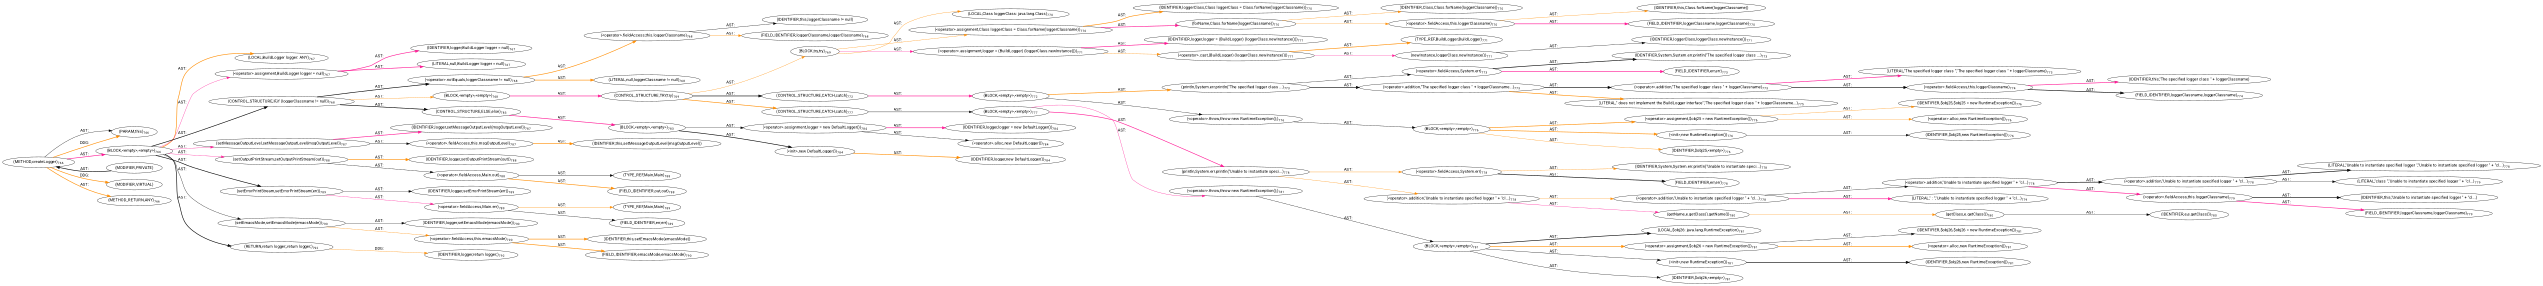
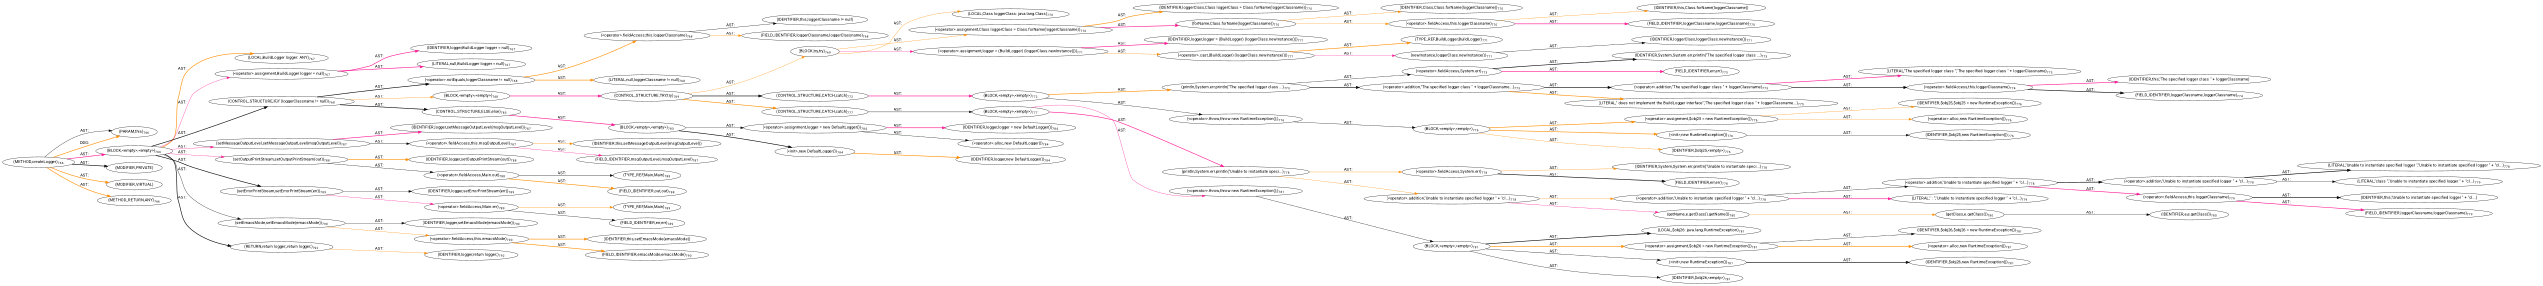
  digraph {
    fontname=Roboto
    rankdir=LR
    node [fontname=Roboto]
    edge [color=black fontname=Roboto style=bold]
    n1 [label=<(METHOD,createLogger)<SUB>766</SUB>>]
    n2 [label=<(PARAM,this)<SUB>766</SUB>>]
    n3 [label=<(BLOCK,&lt;empty&gt;,&lt;empty&gt;)<SUB>766</SUB>>]
    n4 [label=<(MODIFIER,PRIVATE)>]
    n5 [label=<(MODIFIER,VIRTUAL)>]
    n6 [label=<(METHOD_RETURN,ANY)<SUB>766</SUB>>]
    n7 [label=<(LOCAL,BuildLogger logger: ANY)<SUB>767</SUB>>]
    n8 [label=<(&lt;operator&gt;.assignment,BuildLogger logger = null)<SUB>767</SUB>>]
    n9 [label=<(CONTROL_STRUCTURE,IF,if (loggerClassname != null))<SUB>768</SUB>>]
    n10 [label=<(setMessageOutputLevel,setMessageOutputLevel(msgOutputLevel))<SUB>787</SUB>>]
    n11 [label=<(setOutputPrintStream,setOutputPrintStream(out))<SUB>788</SUB>>]
    n12 [label=<(setErrorPrintStream,setErrorPrintStream(err))<SUB>789</SUB>>]
    n13 [label=<(setEmacsMode,setEmacsMode(emacsMode))<SUB>790</SUB>>]
    n14 [label=<(RETURN,return logger;,return logger;)<SUB>792</SUB>>]
    n15 [label=<(IDENTIFIER,logger,BuildLogger logger = null)<SUB>767</SUB>>]
    n16 [label=<(LITERAL,null,BuildLogger logger = null)<SUB>767</SUB>>]
    n17 [label=<(&lt;operator&gt;.notEquals,loggerClassname != null)<SUB>768</SUB>>]
    n18 [label=<(BLOCK,&lt;empty&gt;,&lt;empty&gt;)<SUB>768</SUB>>]
    n19 [label=<(CONTROL_STRUCTURE,ELSE,else)<SUB>783</SUB>>]
    n20 [label=<(IDENTIFIER,logger,setMessageOutputLevel(msgOutputLevel))<SUB>787</SUB>>]
    n21 [label=<(&lt;operator&gt;.fieldAccess,this.msgOutputLevel)<SUB>787</SUB>>]
    n22 [label=<(IDENTIFIER,logger,setOutputPrintStream(out))<SUB>788</SUB>>]
    n23 [label=<(&lt;operator&gt;.fieldAccess,Main.out)<SUB>788</SUB>>]
    n24 [label=<(IDENTIFIER,logger,setErrorPrintStream(err))<SUB>789</SUB>>]
    n25 [label=<(&lt;operator&gt;.fieldAccess,Main.err)<SUB>789</SUB>>]
    n26 [label=<(IDENTIFIER,logger,setEmacsMode(emacsMode))<SUB>790</SUB>>]
    n27 [label=<(&lt;operator&gt;.fieldAccess,this.emacsMode)<SUB>790</SUB>>]
    n28 [label=<(IDENTIFIER,logger,return logger;)<SUB>792</SUB>>]
    n29 [label=<(&lt;operator&gt;.fieldAccess,this.loggerClassname)<SUB>768</SUB>>]
    n30 [label=<(LITERAL,null,loggerClassname != null)<SUB>768</SUB>>]
    n31 [label=<(CONTROL_STRUCTURE,TRY,try)<SUB>769</SUB>>]
    n32 [label=<(BLOCK,&lt;empty&gt;,&lt;empty&gt;)<SUB>783</SUB>>]
    n33 [label=<(IDENTIFIER,this,loggerClassname != null)>]
    n34 [label=<(FIELD_IDENTIFIER,loggerClassname,loggerClassname)<SUB>768</SUB>>]
    n35 [label=<(BLOCK,try,try)<SUB>769</SUB>>]
    n36 [label=<(CONTROL_STRUCTURE,CATCH,catch)<SUB>772</SUB>>]
    n37 [label=<(CONTROL_STRUCTURE,CATCH,catch)<SUB>777</SUB>>]
    n38 [label=<(LOCAL,Class loggerClass: java.lang.Class)<SUB>770</SUB>>]
    n39 [label=<(&lt;operator&gt;.assignment,Class loggerClass = Class.forName(loggerClassname))<SUB>770</SUB>>]
    n40 [label=<(&lt;operator&gt;.assignment,logger = (BuildLogger) (loggerClass.newInstance()))<SUB>771</SUB>>]
    n41 [label=<(BLOCK,&lt;empty&gt;,&lt;empty&gt;)<SUB>772</SUB>>]
    n42 [label=<(BLOCK,&lt;empty&gt;,&lt;empty&gt;)<SUB>777</SUB>>]
    n43 [label=<(IDENTIFIER,loggerClass,Class loggerClass = Class.forName(loggerClassname))<SUB>770</SUB>>]
    n44 [label=<(forName,Class.forName(loggerClassname))<SUB>770</SUB>>]
    n45 [label=<(IDENTIFIER,logger,logger = (BuildLogger) (loggerClass.newInstance()))<SUB>771</SUB>>]
    n46 [label=<(&lt;operator&gt;.cast,(BuildLogger) (loggerClass.newInstance()))<SUB>771</SUB>>]
    n47 [label=<(IDENTIFIER,Class,Class.forName(loggerClassname))<SUB>770</SUB>>]
    n48 [label=<(&lt;operator&gt;.fieldAccess,this.loggerClassname)<SUB>770</SUB>>]
    n49 [label=<(IDENTIFIER,this,Class.forName(loggerClassname))>]
    n50 [label=<(FIELD_IDENTIFIER,loggerClassname,loggerClassname)<SUB>770</SUB>>]
    n51 [label=<(TYPE_REF,BuildLogger,BuildLogger)<SUB>771</SUB>>]
    n52 [label=<(newInstance,loggerClass.newInstance())<SUB>771</SUB>>]
    n53 [label=<(IDENTIFIER,loggerClass,loggerClass.newInstance())<SUB>771</SUB>>]
    n54 [label=<(println,System.err.println(&quot;The specified logger class ...)<SUB>773</SUB>>]
    n55 [label=<(&lt;operator&gt;.throw,throw new RuntimeException();)<SUB>776</SUB>>]
    n56 [label=<(&lt;operator&gt;.fieldAccess,System.err)<SUB>773</SUB>>]
    n57 [label=<(&lt;operator&gt;.addition,&quot;The specified logger class &quot; + loggerClassname...)<SUB>773</SUB>>]
    n58 [label=<(BLOCK,&lt;empty&gt;,&lt;empty&gt;)<SUB>776</SUB>>]
    n59 [label=<(IDENTIFIER,System,System.err.println(&quot;The specified logger class ...)<SUB>773</SUB>>]
    n60 [label=<(FIELD_IDENTIFIER,err,err)<SUB>773</SUB>>]
    n61 [label=<(&lt;operator&gt;.addition,&quot;The specified logger class &quot; + loggerClassname)<SUB>773</SUB>>]
    n62 [label=<(LITERAL,&quot; does not implement the BuildLogger interface&quot;,&quot;The specified logger class &quot; + loggerClassname...)<SUB>775</SUB>>]
    n63 [label=<(LITERAL,&quot;The specified logger class &quot;,&quot;The specified logger class &quot; + loggerClassname)<SUB>773</SUB>>]
    n64 [label=<(&lt;operator&gt;.fieldAccess,this.loggerClassname)<SUB>774</SUB>>]
    n65 [label=<(IDENTIFIER,this,&quot;The specified logger class &quot; + loggerClassname)>]
    n66 [label=<(FIELD_IDENTIFIER,loggerClassname,loggerClassname)<SUB>774</SUB>>]
    n67 [label=<(&lt;operator&gt;.assignment,$obj25 = new RuntimeException())<SUB>776</SUB>>]
    n68 [label=<(&lt;init&gt;,new RuntimeException())<SUB>776</SUB>>]
    n69 [label=<(IDENTIFIER,$obj25,&lt;empty&gt;)<SUB>776</SUB>>]
    n70 [label=<(IDENTIFIER,$obj25,$obj25 = new RuntimeException())<SUB>776</SUB>>]
    n71 [label=<(&lt;operator&gt;.alloc,new RuntimeException())<SUB>776</SUB>>]
    n72 [label=<(IDENTIFIER,$obj25,new RuntimeException())<SUB>776</SUB>>]
    n73 [label=<(println,System.err.println(&quot;Unable to instantiate speci...)<SUB>778</SUB>>]
    n74 [label=<(&lt;operator&gt;.throw,throw new RuntimeException();)<SUB>781</SUB>>]
    n75 [label=<(&lt;operator&gt;.fieldAccess,System.err)<SUB>778</SUB>>]
    n76 [label=<(&lt;operator&gt;.addition,&quot;Unable to instantiate specified logger &quot; + &quot;cl...)<SUB>778</SUB>>]
    n77 [label=<(BLOCK,&lt;empty&gt;,&lt;empty&gt;)<SUB>781</SUB>>]
    n78 [label=<(IDENTIFIER,System,System.err.println(&quot;Unable to instantiate speci...)<SUB>778</SUB>>]
    n79 [label=<(FIELD_IDENTIFIER,err,err)<SUB>778</SUB>>]
    n80 [label=<(&lt;operator&gt;.addition,&quot;Unable to instantiate specified logger &quot; + &quot;cl...)<SUB>778</SUB>>]
    n81 [label=<(getName,e.getClass().getName())<SUB>780</SUB>>]
    n82 [label=<(&lt;operator&gt;.addition,&quot;Unable to instantiate specified logger &quot; + &quot;cl...)<SUB>778</SUB>>]
    n83 [label=<(LITERAL,&quot; : &quot;,&quot;Unable to instantiate specified logger &quot; + &quot;cl...)<SUB>779</SUB>>]
    n84 [label=<(getClass,e.getClass())<SUB>780</SUB>>]
    n85 [label=<(&lt;operator&gt;.addition,&quot;Unable to instantiate specified logger &quot; + &quot;cl...)<SUB>778</SUB>>]
    n86 [label=<(&lt;operator&gt;.fieldAccess,this.loggerClassname)<SUB>779</SUB>>]
    n87 [label=<(LITERAL,&quot;Unable to instantiate specified logger &quot;,&quot;Unable to instantiate specified logger &quot; + &quot;cl...)<SUB>778</SUB>>]
    n88 [label=<(LITERAL,&quot;class &quot;,&quot;Unable to instantiate specified logger &quot; + &quot;cl...)<SUB>779</SUB>>]
    n89 [label=<(IDENTIFIER,this,&quot;Unable to instantiate specified logger &quot; + &quot;cl...)>]
    n90 [label=<(FIELD_IDENTIFIER,loggerClassname,loggerClassname)<SUB>779</SUB>>]
    n91 [label=<(IDENTIFIER,e,e.getClass())<SUB>780</SUB>>]
    n92 [label=<(LOCAL,$obj26: java.lang.RuntimeException)<SUB>781</SUB>>]
    n93 [label=<(&lt;operator&gt;.assignment,$obj26 = new RuntimeException())<SUB>781</SUB>>]
    n94 [label=<(&lt;init&gt;,new RuntimeException())<SUB>781</SUB>>]
    n95 [label=<(IDENTIFIER,$obj26,&lt;empty&gt;)<SUB>781</SUB>>]
    n96 [label=<(IDENTIFIER,$obj26,$obj26 = new RuntimeException())<SUB>781</SUB>>]
    n97 [label=<(&lt;operator&gt;.alloc,new RuntimeException())<SUB>781</SUB>>]
    n98 [label=<(IDENTIFIER,$obj26,new RuntimeException())<SUB>781</SUB>>]
    n99 [label=<(&lt;operator&gt;.assignment,logger = new DefaultLogger())<SUB>784</SUB>>]
    n100 [label=<(&lt;init&gt;,new DefaultLogger())<SUB>784</SUB>>]
    n101 [label=<(IDENTIFIER,logger,logger = new DefaultLogger())<SUB>784</SUB>>]
    n102 [label=<(&lt;operator&gt;.alloc,new DefaultLogger())<SUB>784</SUB>>]
    n103 [label=<(IDENTIFIER,logger,new DefaultLogger())<SUB>784</SUB>>]
    n104 [label=<(IDENTIFIER,this,setMessageOutputLevel(msgOutputLevel))>]
+   n105 [label=<(FIELD_IDENTIFIER,msgOutputLevel,msgOutputLevel)<SUB>787</SUB>>]
    n106 [label=<(TYPE_REF,Main,Main)<SUB>788</SUB>>]
    n107 [label=<(FIELD_IDENTIFIER,out,out)<SUB>788</SUB>>]
    n108 [label=<(TYPE_REF,Main,Main)<SUB>789</SUB>>]
    n109 [label=<(FIELD_IDENTIFIER,err,err)<SUB>789</SUB>>]
    n110 [label=<(IDENTIFIER,this,setEmacsMode(emacsMode))>]
    n111 [label=<(FIELD_IDENTIFIER,emacsMode,emacsMode)<SUB>790</SUB>>]
    n1 -> n2 [label="AST: " style=solid]
    n1 -> n2 [color=darkorange label="DDG: "]
    n1 -> n3 [color=deeppink label="AST: "]
-   n4 -> n1 [label="AST: "]
-   n1 -> n5 [color=darkorange label="DDG: "]
+   n1 -> n4 [label="AST: "]
+   n1 -> n5 [color=darkorange label="AST: "]
    n1 -> n6 [color=darkorange label="AST: "]
    n3 -> n7 [color=darkorange label="AST: "]
    n3 -> n8 [color=deeppink label="AST: " style=solid]
    n3 -> n9 [label="AST: "]
    n3 -> n10 [color=deeppink label="AST: " style=solid]
    n3 -> n11 [color=deeppink label="AST: " style=solid]
    n3 -> n12 [label="AST: "]
    n3 -> n13 [label="AST: " style=solid]
    n3 -> n14 [label="AST: "]
    n8 -> n15 [color=deeppink label="AST: "]
    n8 -> n16 [color=deeppink label="AST: "]
    n9 -> n17 [label="AST: "]
    n9 -> n18 [color=darkorange label="AST: " style=solid]
    n9 -> n19 [label="AST: "]
    n10 -> n20 [color=deeppink label="AST: "]
    n10 -> n21 [label="AST: " style=solid]
    n11 -> n22 [color=darkorange label="AST: "]
    n11 -> n23 [label="AST: " style=solid]
    n12 -> n24 [label="AST: " style=solid]
    n12 -> n25 [color=deeppink label="AST: " style=solid]
    n13 -> n26 [label="AST: " style=solid]
    n13 -> n27 [color=darkorange label="AST: " style=solid]
-   n14 -> n28 [color=darkorange label="DDG: " style=solid]
+   n14 -> n28 [color=darkorange label="AST: " style=solid]
    n17 -> n29 [color=darkorange label="AST: "]
    n17 -> n30 [color=darkorange label="AST: "]
    n18 -> n31 [color=deeppink label="AST: "]
    n19 -> n32 [color=deeppink label="AST: "]
-   n21 -> n104 [color=darkorange label="AST: "]
+   n21 -> n104 [color=darkorange label="AST: " style=solid]
+   n21 -> n105 [color=deeppink label="AST: " style=solid]
    n23 -> n106 [label="AST: " style=solid]
    n23 -> n107 [color=darkorange label="AST: "]
    n25 -> n108 [color=darkorange label="AST: " style=solid]
    n25 -> n109 [label="AST: " style=solid]
    n27 -> n110 [color=darkorange label="AST: "]
    n27 -> n111 [color=darkorange label="AST: "]
    n29 -> n33 [label="AST: " style=solid]
    n29 -> n34 [color=darkorange label="AST: " style=solid]
    n31 -> n35 [color=darkorange label="AST: " style=solid]
    n31 -> n36 [label="AST: "]
    n31 -> n37 [color=darkorange label="AST: "]
    n32 -> n99 [label="AST: " style=solid]
    n32 -> n100 [label="AST: "]
    n35 -> n38 [color=darkorange label="AST: " style=solid]
    n35 -> n39 [color=darkorange label="AST: " style=solid]
    n35 -> n40 [color=deeppink label="AST: " style=solid]
    n36 -> n41 [color=deeppink label="AST: "]
    n37 -> n42 [label="AST: " style=solid]
    n39 -> n43 [color=darkorange label="AST: "]
    n39 -> n44 [color=deeppink label="AST: "]
    n40 -> n45 [color=deeppink label="AST: "]
    n40 -> n46 [color=darkorange label="AST: " style=solid]
    n41 -> n54 [color=darkorange label="AST: "]
    n41 -> n55 [label="AST: " style=solid]
    n42 -> n73 [color=deeppink label="AST: "]
    n42 -> n74 [color=deeppink label="AST: " style=solid]
    n44 -> n47 [color=darkorange label="AST: " style=solid]
    n44 -> n48 [color=darkorange label="AST: " style=solid]
    n46 -> n51 [color=darkorange label="AST: "]
    n46 -> n52 [color=deeppink label="AST: " style=solid]
    n48 -> n49 [color=darkorange label="AST: " style=solid]
    n48 -> n50 [color=deeppink label="AST: "]
    n52 -> n53 [label="AST: " style=solid]
    n54 -> n56 [label="AST: " style=solid]
    n54 -> n57 [label="AST: "]
    n55 -> n58 [label="AST: " style=solid]
    n56 -> n59 [label="AST: "]
    n56 -> n60 [color=deeppink label="AST: "]
    n57 -> n61 [label="AST: "]
    n57 -> n62 [color=darkorange label="AST: "]
    n58 -> n67 [color=darkorange label="AST: "]
    n58 -> n68 [color=darkorange label="AST: "]
    n58 -> n69 [color=darkorange label="AST: " style=solid]
    n61 -> n63 [color=deeppink label="AST: "]
    n61 -> n64 [label="AST: "]
    n64 -> n65 [color=deeppink label="AST: "]
    n64 -> n66 [label="AST: "]
    n67 -> n70 [color=darkorange label="AST: " style=solid]
    n67 -> n71 [color=darkorange label="AST: " style=solid]
    n68 -> n72 [label="AST: " style=solid]
    n73 -> n75 [color=darkorange label="AST: " style=solid]
    n73 -> n76 [color=darkorange label="AST: " style=solid]
    n74 -> n77 [label="AST: " style=solid]
    n75 -> n78 [color=darkorange label="AST: " style=solid]
    n75 -> n79 [label="AST: "]
    n76 -> n80 [color=darkorange label="AST: " style=solid]
    n76 -> n81 [color=deeppink label="AST: " style=solid]
    n77 -> n92 [label="AST: "]
    n77 -> n93 [color=darkorange label="AST: "]
    n77 -> n94 [label="AST: " style=solid]
    n77 -> n95 [label="AST: " style=solid]
    n80 -> n82 [label="AST: " style=solid]
    n80 -> n83 [color=deeppink label="AST: "]
    n81 -> n84 [color=darkorange label="AST: " style=solid]
    n82 -> n85 [label="AST: "]
    n82 -> n86 [color=deeppink label="AST: "]
    n84 -> n91 [label="AST: " style=solid]
    n85 -> n87 [label="AST: "]
    n85 -> n88 [label="AST: " style=solid]
    n86 -> n89 [label="AST: "]
    n86 -> n90 [color=deeppink label="AST: "]
    n93 -> n96 [label="AST: " style=solid]
    n93 -> n97 [color=darkorange label="AST: "]
    n94 -> n98 [label="AST: "]
    n99 -> n101 [color=deeppink label="AST: "]
    n99 -> n102 [label="AST: " style=solid]
    n100 -> n103 [color=darkorange label="AST: "]
  }
